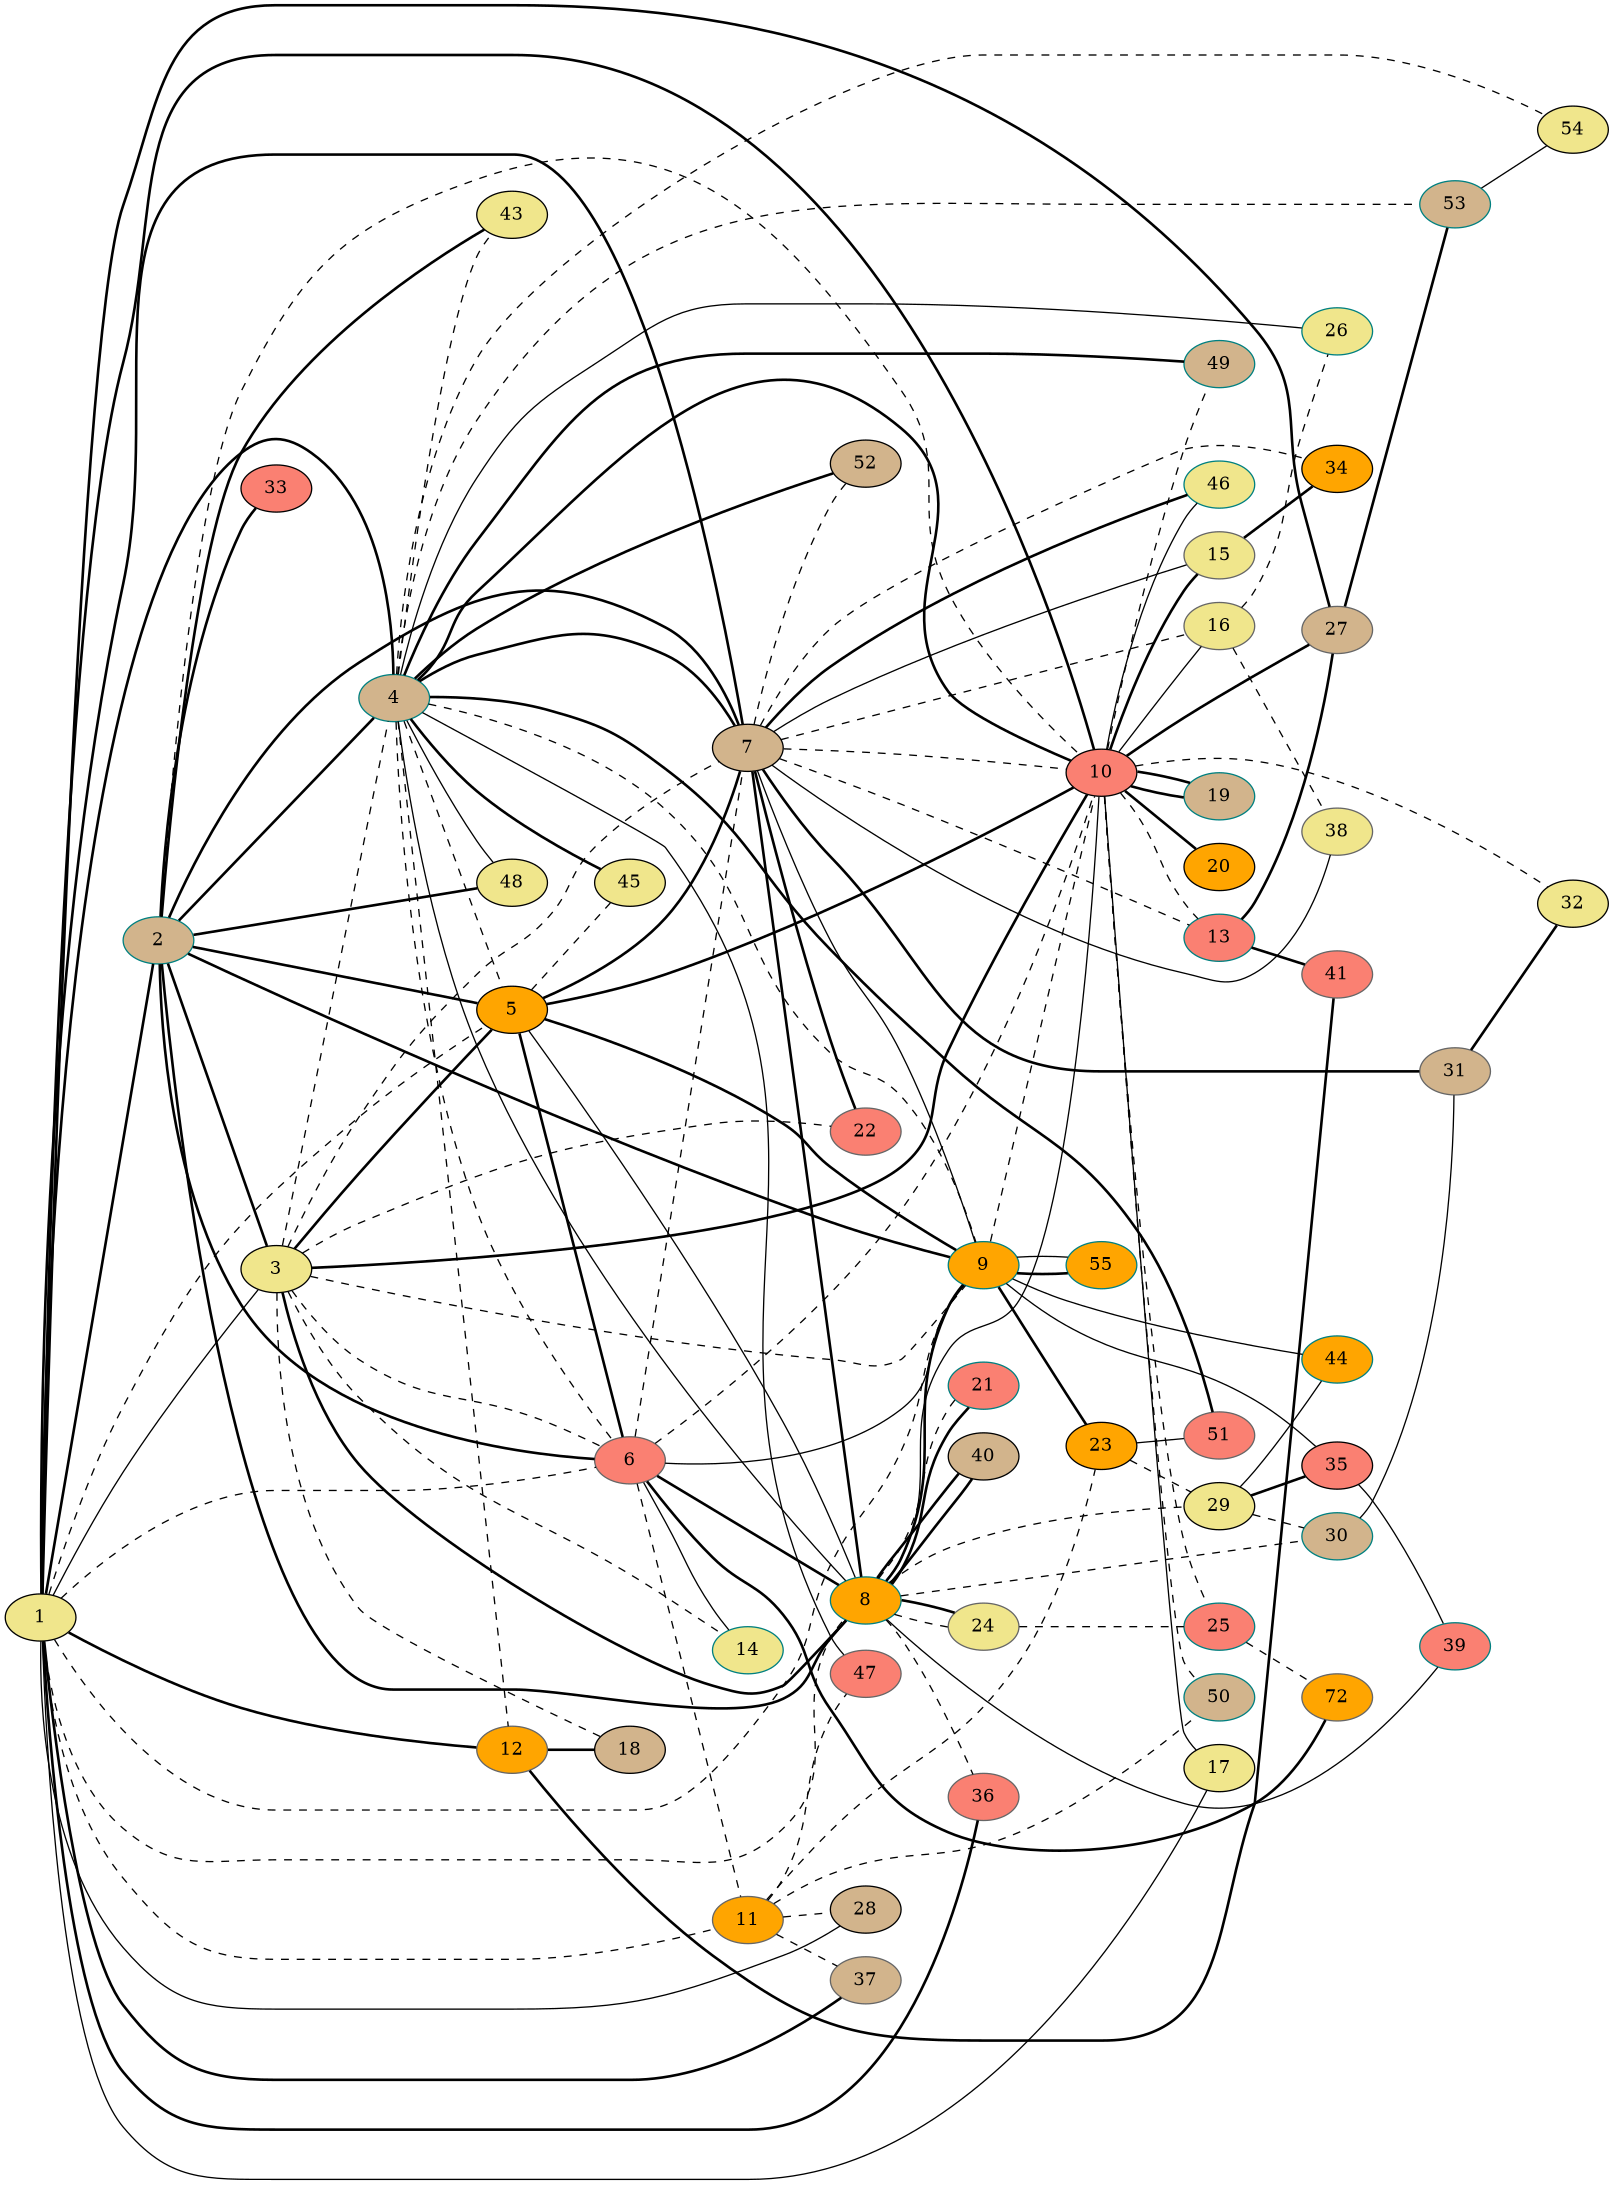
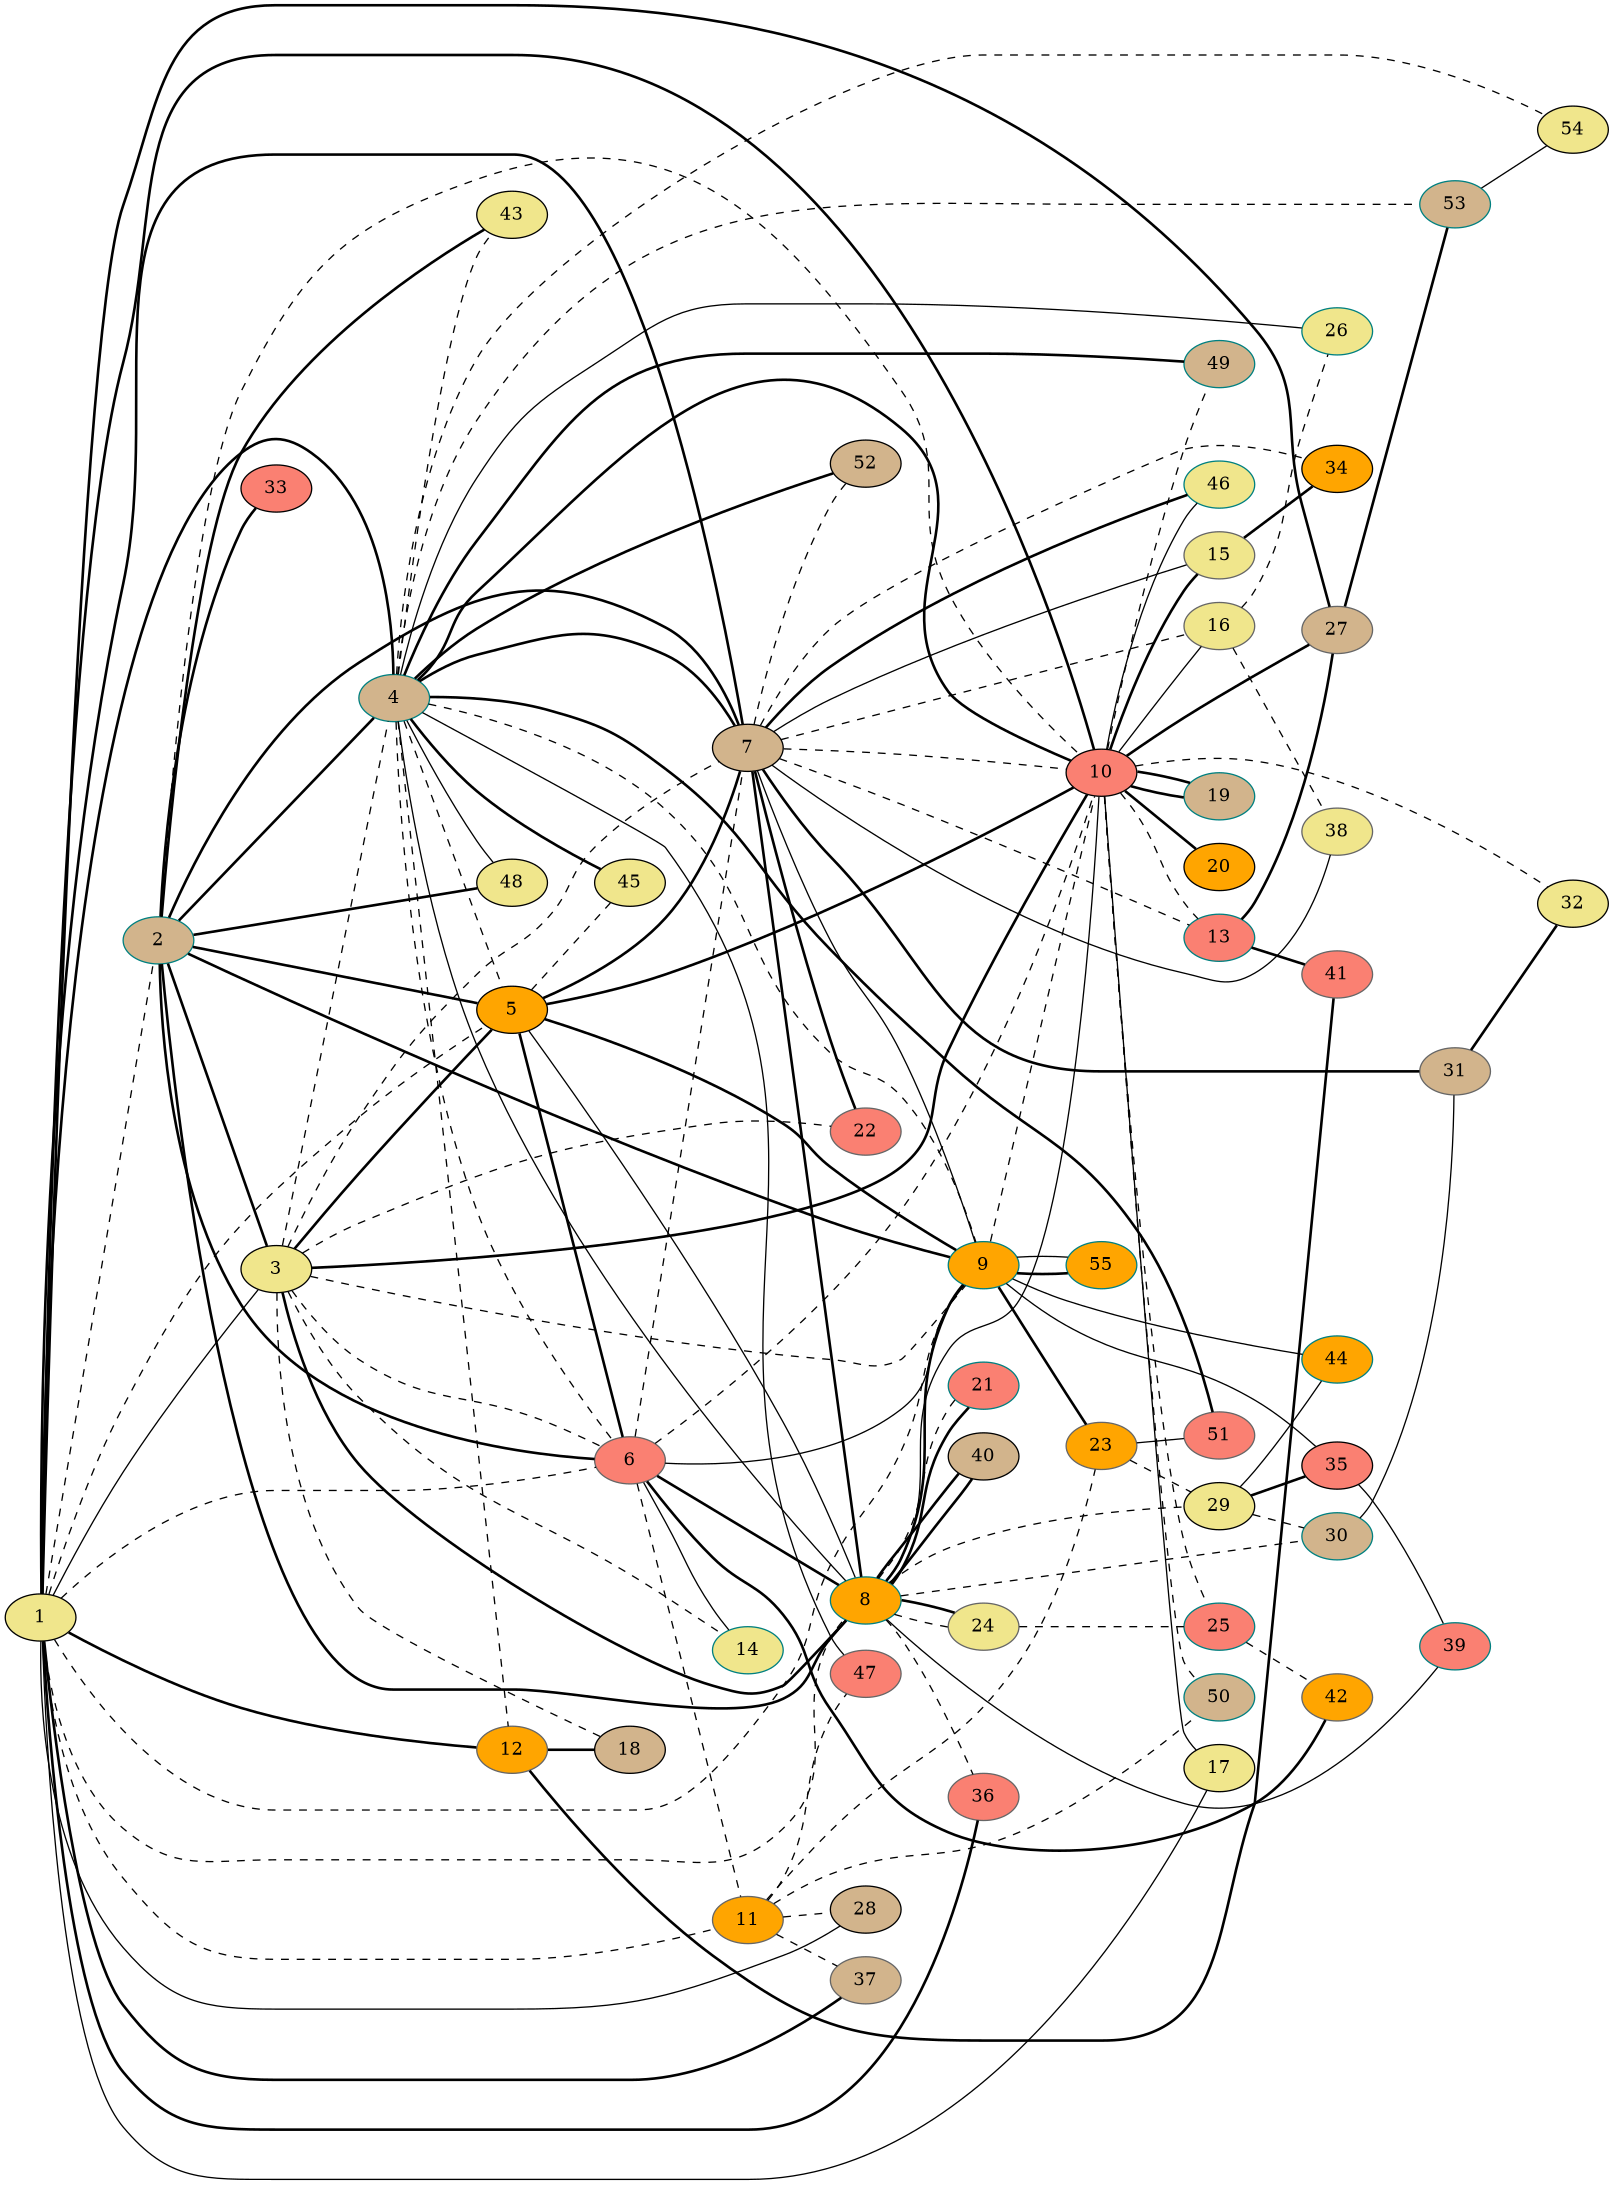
  graph {
    rankdir=LR
    node [color=black fillcolor=khaki style=filled]
    edge [style=bold]
    2 [color=teal fillcolor=tan]
    1
    3
    4 [color=teal fillcolor=tan]
    5 [fillcolor=orange]
    6 [color=gray40 fillcolor=salmon]
    7 [fillcolor=tan]
    8 [color=teal fillcolor=orange]
    9 [color=teal fillcolor=orange]
    10 [fillcolor=salmon]
    11 [color=gray40 fillcolor=orange]
    12 [color=gray40 fillcolor=orange]
    17
    27 [color=gray40 fillcolor=tan]
    28 [fillcolor=tan]
    36 [color=gray40 fillcolor=salmon]
    37 [color=gray40 fillcolor=tan]
    33 [fillcolor=salmon]
    43
    48
    14 [color=teal]
    18 [fillcolor=tan]
    22 [color=gray40 fillcolor=salmon]
    26 [color=teal]
    45
    47 [color=gray40 fillcolor=salmon]
    49 [color=teal fillcolor=tan]
    51 [color=gray40 fillcolor=salmon]
    52 [fillcolor=tan]
    53 [color=teal fillcolor=tan]
    54
-   42 [color=gray40 fillcolor=orange label=72]
+   42 [color=gray40 fillcolor=orange]
    13 [color=teal fillcolor=salmon]
    15 [color=gray40]
    16 [color=gray40]
    31 [color=gray40 fillcolor=tan]
    34 [fillcolor=orange]
    38 [color=gray40]
    46 [color=teal]
    21 [color=teal fillcolor=salmon]
    24 [color=gray40]
    29
    30 [color=teal fillcolor=tan]
    39 [color=teal fillcolor=salmon]
    40 [fillcolor=tan]
-   23 [fillcolor=orange]
+   23 [color=gray40 fillcolor=orange]
    35 [fillcolor=salmon]
    44 [color=teal fillcolor=orange]
    55 [color=teal fillcolor=orange]
    20 [fillcolor=orange]
    19 [color=teal fillcolor=tan]
    25 [color=teal fillcolor=salmon]
    32
    50 [color=teal fillcolor=tan]
    41 [color=gray40 fillcolor=salmon]
    2 -- 3
    2 -- 4
    2 -- 5
    2 -- 6
    2 -- 7
    2 -- 8
    2 -- 9
    2 -- 10 [style=dashed]
    2 -- 33
    2 -- 43
    2 -- 48
-   1 -- 2
+   1 -- 2 [style=dashed]
    1 -- 3 [style=solid]
    1 -- 4
    1 -- 5 [style=dashed]
    1 -- 6 [style=dashed]
    1 -- 7
    1 -- 8 [style=dashed]
    1 -- 9 [style=dashed]
    1 -- 10
    1 -- 11 [style=dashed]
    1 -- 12
    1 -- 17 [style=solid]
    1 -- 27
    1 -- 28 [style=solid]
    1 -- 36
    1 -- 37
    3 -- 4 [style=dashed]
    3 -- 5
    3 -- 6 [style=dashed]
    3 -- 7 [style=dashed]
    3 -- 8
    3 -- 9 [style=dashed]
    3 -- 10
    3 -- 14 [style=dashed]
    3 -- 18 [style=dashed]
    3 -- 22 [style=dashed]
    4 -- 5 [style=dashed]
    4 -- 6 [style=dashed]
    4 -- 7
    4 -- 8 [style=solid]
    4 -- 9 [style=dashed]
    4 -- 10
    4 -- 12 [style=dashed]
    4 -- 43 [style=dashed]
    4 -- 48 [style=solid]
    4 -- 26 [style=solid]
    4 -- 45
    4 -- 47 [style=solid]
    4 -- 49
    4 -- 51
    4 -- 52
    4 -- 53 [style=dashed]
    4 -- 54 [style=dashed]
    5 -- 6
    5 -- 7
    5 -- 8 [style=solid]
    5 -- 9
    5 -- 10
    5 -- 45 [style=dashed]
    6 -- 7 [style=dashed]
    6 -- 8
    6 -- 9 [style=solid]
    6 -- 10 [style=dashed]
    6 -- 11 [style=dashed]
    6 -- 14 [style=solid]
    6 -- 42
    7 -- 8
    7 -- 9 [style=solid]
    7 -- 10 [style=dashed]
    7 -- 22
    7 -- 52 [style=dashed]
    7 -- 13 [style=dashed]
    7 -- 15 [style=solid]
    7 -- 16 [style=dashed]
    7 -- 31
    7 -- 34 [style=dashed]
    7 -- 38 [style=solid]
    7 -- 46
    8 -- 9
    8 -- 10 [style=solid]
    8 -- 36 [style=dashed]
    8 -- 21
    8 -- 21 [style=dashed]
    8 -- 24 [style=dashed]
    8 -- 24
    8 -- 29 [style=dashed]
    8 -- 30 [style=dashed]
    8 -- 39 [style=solid]
    8 -- 40
    8 -- 40
    9 -- 10 [style=dashed]
    9 -- 23
    9 -- 35 [style=solid]
    9 -- 44 [style=solid]
    9 -- 55
    9 -- 55 [style=solid]
    10 -- 17 [style=solid]
    10 -- 27
    10 -- 49 [style=dashed]
    10 -- 13 [style=dashed]
    10 -- 15
    10 -- 16 [style=solid]
    10 -- 46 [style=solid]
    10 -- 20
    10 -- 19
    10 -- 19
    10 -- 25 [style=dashed]
    10 -- 32 [style=dashed]
    10 -- 50 [style=dashed]
    11 -- 28 [style=dashed]
    11 -- 37 [style=dashed]
    11 -- 47 [style=dashed]
    11 -- 23 [style=dashed]
    11 -- 50 [style=dashed]
    12 -- 18
    12 -- 41
    27 -- 53
    53 -- 54 [style=solid]
    13 -- 27
    13 -- 41
    15 -- 34
    16 -- 26 [style=dashed]
    16 -- 38 [style=dashed]
    31 -- 32
    24 -- 25 [style=dashed]
    29 -- 30 [style=dashed]
    29 -- 35
    29 -- 44 [style=solid]
    30 -- 31 [style=solid]
    23 -- 51 [style=solid]
    23 -- 29 [style=dashed]
    35 -- 39 [style=solid]
    25 -- 42 [style=dashed]
  }
